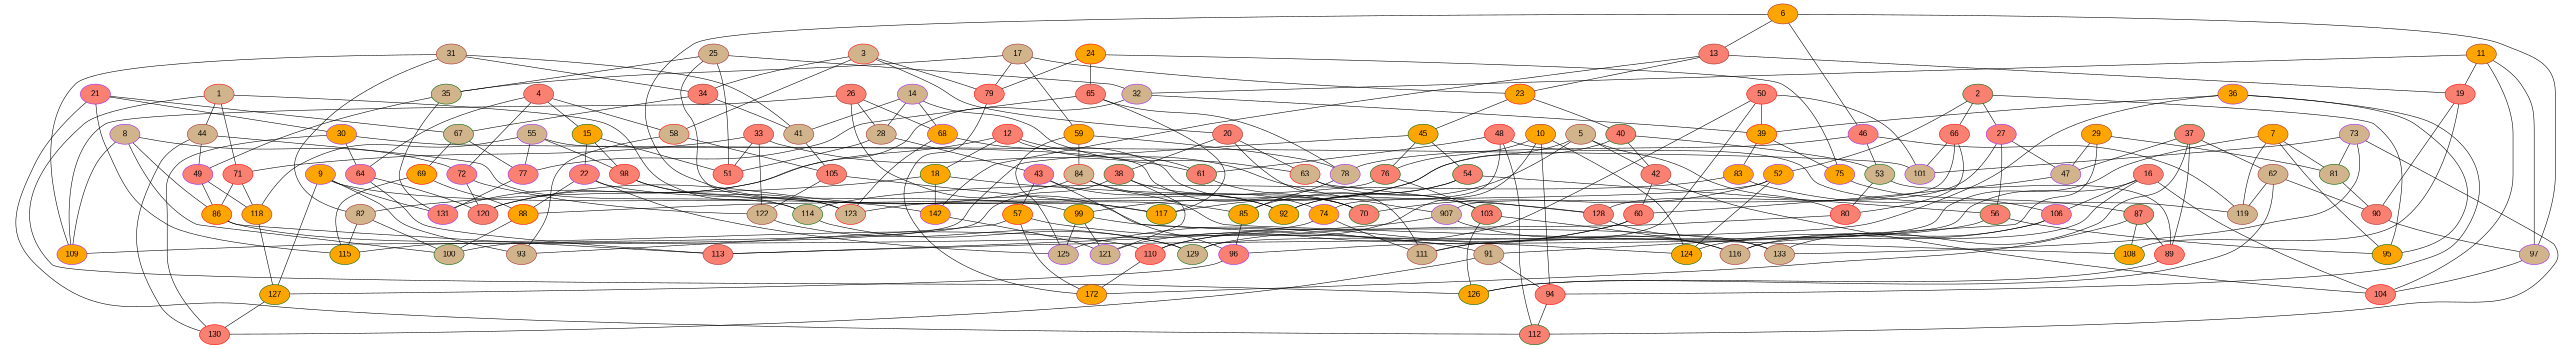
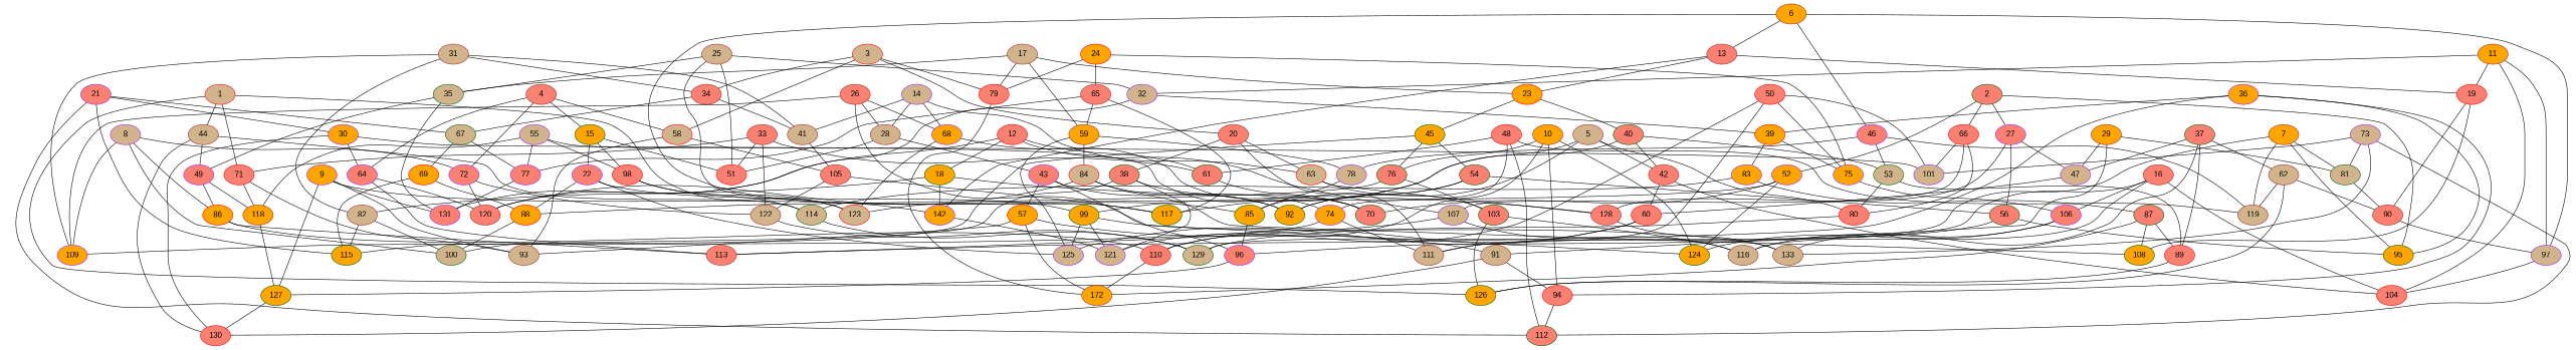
  graph {
    fontname="Liberation Sans"
    node [color=brown fillcolor=salmon fontname="Liberation Sans" style=filled]
    edge [fontname="Liberation Sans"]
    1 [color=red fillcolor=tan]
    44 [fillcolor=tan]
    71 [color=red]
    123 [color=red fillcolor=tan]
    126 [color=darkgreen fillcolor=orange]
    130 [color=red]
    49 [color=purple]
    114 [color=darkgreen fillcolor=tan]
    93 [fillcolor=tan]
    118 [fillcolor=orange]
    2 [color=darkgreen]
    27 [color=purple]
    52 [color=purple fillcolor=orange]
    66 [color=red]
    95 [color=darkgreen fillcolor=orange]
    128
    47 [color=purple fillcolor=tan]
    56 [color=darkgreen]
    124 [color=darkgreen fillcolor=orange]
    70 [color=darkgreen]
    80 [color=red]
-   107 [color=purple fillcolor=tan label=907]
+   107 [color=purple fillcolor=tan]
    101 [color=purple fillcolor=tan]
    3 [color=red fillcolor=tan]
    20
    34
    58 [color=red fillcolor=tan]
    79 [color=red]
    63 [color=red fillcolor=tan]
    38 [color=darkgreen]
    111 [fillcolor=tan]
    41 [fillcolor=tan]
    67 [color=darkgreen fillcolor=tan]
    105
    n35 [fillcolor=orange label=172]
    4
    15 [color=darkgreen fillcolor=orange]
    64 [color=purple]
    72 [color=purple]
    22 [color=purple]
    51 [color=red]
    98 [color=red]
    120
    113
    122 [fillcolor=tan]
    5 [fillcolor=tan]
    42
    92 [color=darkgreen fillcolor=orange]
    117 [color=darkgreen fillcolor=orange]
    104 [color=red]
    60 [color=red]
    129 [color=darkgreen fillcolor=tan]
    6 [fillcolor=orange]
    13
    46 [color=purple]
    85 [color=darkgreen fillcolor=orange]
    97 [color=purple fillcolor=tan]
    n58 [color=purple fillcolor=orange label=142]
    19 [color=red]
    23 [color=red fillcolor=orange]
    119 [fillcolor=tan]
    53 [color=darkgreen fillcolor=tan]
    78 [color=purple fillcolor=tan]
    96 [color=purple]
    7 [fillcolor=orange]
    81 [color=darkgreen fillcolor=tan]
    90
    8 [color=purple fillcolor=tan]
    86 [color=red fillcolor=orange]
    100 [color=darkgreen fillcolor=tan]
    109 [color=purple fillcolor=orange]
    110 [color=red]
    9 [color=purple fillcolor=orange]
    127 [color=darkgreen fillcolor=orange]
    131 [color=purple]
    121 [color=purple fillcolor=tan]
    10 [fillcolor=orange]
    76 [color=darkgreen]
    94 [color=red]
    88 [color=red fillcolor=orange]
    103 [color=darkgreen]
    112 [color=darkgreen]
    11 [fillcolor=orange]
    32 [color=purple fillcolor=tan]
    108 [color=darkgreen fillcolor=orange]
    39 [color=red fillcolor=orange]
    12 [color=red]
    18 [color=darkgreen fillcolor=orange]
    61 [color=darkgreen]
    82 [fillcolor=tan]
    116 [fillcolor=tan]
    40 [color=darkgreen]
    45 [color=darkgreen fillcolor=orange]
    14 [color=purple fillcolor=tan]
    28 [fillcolor=tan]
    68 [color=purple fillcolor=orange]
    43 [color=purple]
    99 [color=darkgreen fillcolor=orange]
    125 [color=purple fillcolor=tan]
    16
    106 [color=purple]
    17 [fillcolor=tan]
    35 [color=darkgreen fillcolor=tan]
    59 [fillcolor=orange]
    84 [color=red fillcolor=tan]
    115 [color=darkgreen fillcolor=orange]
    133 [fillcolor=tan]
    74 [color=purple fillcolor=orange]
    21 [color=purple]
    30 [color=purple fillcolor=orange]
    77 [color=purple]
    69 [color=red fillcolor=orange]
    54 [color=darkgreen]
    24 [color=red fillcolor=orange]
    65
    75 [color=purple fillcolor=orange]
    29 [fillcolor=orange]
    91 [fillcolor=tan]
    25 [fillcolor=tan]
    26
    57 [color=red fillcolor=orange]
    31 [fillcolor=tan]
    83 [color=purple fillcolor=orange]
    33
    36 [color=purple fillcolor=orange]
    37 [color=darkgreen]
    62 [fillcolor=tan]
    89 [color=red]
    87 [color=darkgreen]
    48 [color=red]
    50 [color=red]
    55 [color=purple fillcolor=tan]
    73 [color=purple fillcolor=tan]
    1 -- 44
    1 -- 71
    1 -- 123
    1 -- 126
    44 -- 130
    44 -- 49
    44 -- 114
-   71 -- 86
+   71 -- 93
    71 -- 118
    49 -- 118
    49 -- 86
    114 -- 129
    118 -- 127
    2 -- 27
    2 -- 52
    2 -- 66
    2 -- 95
    27 -- 128
    27 -- 47
    27 -- 56
    52 -- 123
    52 -- 124
    52 -- 70
    66 -- 80
    66 -- 107
    66 -- 101
    128 -- 133
    47 -- 60
    56 -- 95
    56 -- 111
    80 -- 129
    107 -- 113
    107 -- 116
    3 -- 20
    3 -- 34
    3 -- 58
    3 -- 79
    20 -- 63
    20 -- 38
    20 -- 111
    34 -- 41
    34 -- 67
    58 -- 93
    58 -- 105
    79 -- n35
    63 -- 128
    63 -- 103
    38 -- 100
    38 -- 121
    38 -- 74
    41 -- 105
    67 -- 77
    67 -- 69
    105 -- 122
    105 -- 117
    4 -- 58
    4 -- 15
    4 -- 64
    4 -- 72
    15 -- 22
    15 -- 51
    15 -- 98
    64 -- 120
    64 -- 113
    72 -- 120
    72 -- 122
    22 -- 88
    22 -- 99
    22 -- 125
    98 -- 123
    98 -- 114
    122 -- 129
    5 -- 80
    5 -- 42
    5 -- 92
    5 -- 117
    42 -- 104
    42 -- 60
    60 -- 110
    60 -- 125
    6 -- 13
    6 -- 46
    6 -- 85
    6 -- 97
    13 -- n58
    13 -- 19
    13 -- 23
    46 -- 119
    46 -- 53
    46 -- 78
    85 -- 96
    97 -- 104
    n58 -- 121
    19 -- 90
    19 -- 108
    23 -- 40
    23 -- 45
    53 -- 80
    53 -- 89
    78 -- 85
    96 -- 127
    7 -- 95
    7 -- 129
    7 -- 119
    7 -- 81
    81 -- 90
    90 -- 97
    8 -- 72
    8 -- 86
    8 -- 100
    8 -- 109
    86 -- 113
    86 -- 110
    110 -- n35
    9 -- 93
    9 -- n58
    9 -- 127
    9 -- 131
    127 -- 130
    10 -- 124
    10 -- 110
    10 -- 76
    10 -- 94
    76 -- 88
    76 -- 103
    94 -- 112
    88 -- 100
    103 -- 126
    103 -- 116
    11 -- 104
    11 -- 97
    11 -- 19
    11 -- 32
    32 -- 120
    32 -- 39
    39 -- 75
    39 -- 83
    12 -- 107
    12 -- 131
    12 -- 18
    12 -- 61
    18 -- 128
    18 -- n58
    18 -- 82
    61 -- 70
    82 -- 100
    82 -- 115
    40 -- 42
    40 -- 53
    40 -- 99
    45 -- 76
    45 -- 115
    45 -- 54
    14 -- 63
    14 -- 41
    14 -- 28
    14 -- 68
    28 -- 51
    28 -- 43
    68 -- 123
    68 -- 70
    43 -- 92
    43 -- 96
    43 -- 57
    99 -- 121
    99 -- 125
    99 -- 133
    16 -- 104
    16 -- 96
    16 -- 116
    16 -- 106
    106 -- 124
    106 -- 116
    17 -- 79
    17 -- 23
    17 -- 35
    17 -- 59
    35 -- 49
    35 -- 131
    59 -- 78
    59 -- 125
    59 -- 84
    84 -- 120
    84 -- 92
    84 -- 108
    74 -- 111
    74 -- 109
    21 -- 67
    21 -- 112
    21 -- 115
    21 -- 30
    30 -- 130
    30 -- 101
    30 -- 64
    77 -- 131
    69 -- 88
    69 -- 115
    54 -- 56
    54 -- 92
    54 -- 85
    24 -- 79
    24 -- 65
    24 -- 75
    65 -- 117
-   65 -- 78
+   65 -- 59
    65 -- 77
    75 -- 106
    29 -- 47
    29 -- 81
    29 -- 91
    91 -- 130
    91 -- 94
    25 -- 51
    25 -- 117
    25 -- 32
    25 -- 35
    26 -- 124
    26 -- 109
    26 -- 28
    26 -- 68
    57 -- 93
    57 -- n35
    57 -- 91
    31 -- 34
    31 -- 41
    31 -- 109
    31 -- 82
    83 -- 114
    83 -- 87
    33 -- 71
    33 -- 51
    33 -- 122
    33 -- 61
    36 -- 95
    36 -- 113
    36 -- 94
    36 -- 39
    37 -- 47
    37 -- 133
    37 -- 62
    37 -- 89
    62 -- 126
    62 -- 119
    62 -- 90
    89 -- 126
    87 -- n35
    87 -- 108
    87 -- 89
    48 -- 119
    48 -- 112
    48 -- 61
    48 -- 74
    50 -- 101
    50 -- 111
    50 -- 121
-   50 -- 39
+   50 -- 75
    55 -- 118
    55 -- 70
    55 -- 98
    55 -- 77
    73 -- 101
    73 -- 81
    73 -- 112
    73 -- 133
  }
